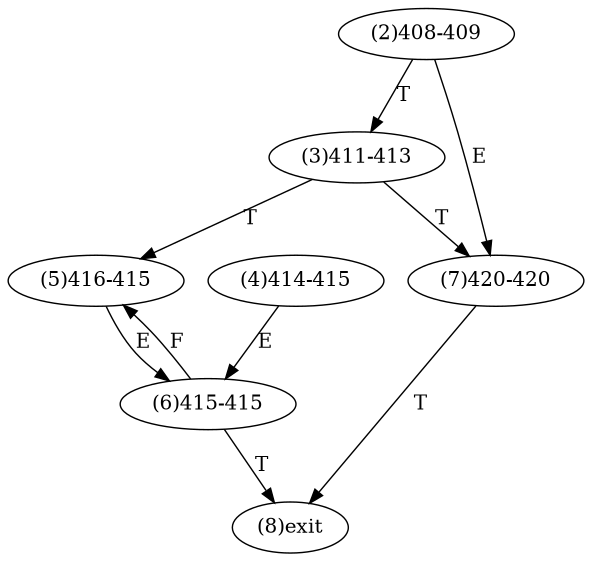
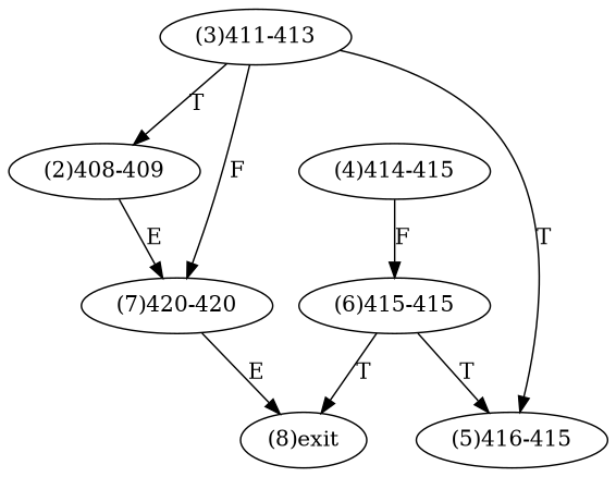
  digraph {
    n1 [label="(2)408-409"]
    n2 [label="(3)411-413"]
    n3 [label="(7)420-420"]
    n4 [label="(5)416-415"]
    n5 [label="(8)exit"]
    n6 [label="(4)414-415"]
    n7 [label="(6)415-415"]
-   n1 -> n2 [label=T]
+   n2 -> n1 [label=T]
    n1 -> n3 [label=E]
-   n2 -> n3 [label=T]
+   n2 -> n3 [label=F]
    n2 -> n4 [label=T]
-   n3 -> n5 [label=T]
-   n4 -> n7 [label=E]
-   n6 -> n7 [label=E]
-   n7 -> n4 [label=F]
+   n3 -> n5 [label=E]
+   n6 -> n7 [label=F]
+   n7 -> n4 [label=T]
    n7 -> n5 [label=T]
  }
